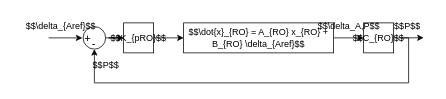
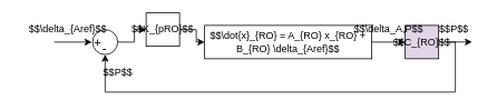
  <mxCell id="0" />
  <mxCell id="1" parent="0" />
  <mxCell id="2" style="edgeStyle=orthogonalEdgeStyle;rounded=0;orthogonalLoop=1;jettySize=auto;html=1;entryX=0;entryY=0.5;entryDx=0;entryDy=0;" edge="1" parent="1" source="3" target="11"><mxGeometry relative="1" as="geometry" /></mxCell>
  <mxCell id="3" value="$$\dot{x}_{RO} = A_{RO} x_{RO} + B_{RO} \delta_{Aref}$$" style="rounded=0;whiteSpace=wrap;html=1;" vertex="1" parent="1"><mxGeometry x="244" y="30" width="200" height="40" as="geometry" /></mxCell>
  <mxCell id="4" style="edgeStyle=orthogonalEdgeStyle;rounded=0;orthogonalLoop=1;jettySize=auto;html=1;entryX=0;entryY=0.5;entryDx=0;entryDy=0;" edge="1" parent="1" source="5" target="3"><mxGeometry relative="1" as="geometry" /></mxCell>
- <mxCell id="5" value="$$K_{pRO}$$" style="whiteSpace=wrap;html=1;" vertex="1" parent="1"><mxGeometry x="164" y="30" width="40" height="40" as="geometry" /></mxCell>
+ <mxCell id="5" value="$$K_{pRO}$$" style="whiteSpace=wrap;html=1;" vertex="1" parent="1"><mxGeometry x="174" y="15" width="40" height="40" as="geometry" /></mxCell>
  <mxCell id="6" style="edgeStyle=orthogonalEdgeStyle;rounded=0;orthogonalLoop=1;jettySize=auto;html=1;entryX=0;entryY=0.5;entryDx=0;entryDy=0;" edge="1" parent="1" source="7" target="5"><mxGeometry relative="1" as="geometry" /></mxCell>
  <mxCell id="7" value="&lt;div style=&quot;font-size: 8px;&quot;&gt;&lt;br&gt;&lt;/div&gt;" style="ellipse;whiteSpace=wrap;html=1;aspect=fixed;align=left;" vertex="1" parent="1"><mxGeometry x="110" y="35" width="30" height="30" as="geometry" /></mxCell>
  <mxCell id="8" value="+" style="text;html=1;align=center;verticalAlign=middle;resizable=0;points=[];autosize=1;strokeColor=none;fillColor=none;fontSize=15;" vertex="1" parent="1"><mxGeometry x="101" y="35" width="30" height="30" as="geometry" /></mxCell>
  <mxCell id="9" value="-" style="text;html=1;align=center;verticalAlign=middle;resizable=0;points=[];autosize=1;strokeColor=none;fillColor=none;fontSize=15;" vertex="1" parent="1"><mxGeometry x="109" y="42" width="30" height="30" as="geometry" /></mxCell>
  <mxCell id="10" style="edgeStyle=orthogonalEdgeStyle;rounded=0;orthogonalLoop=1;jettySize=auto;html=1;" edge="1" parent="1" source="11"><mxGeometry relative="1" as="geometry"><mxPoint x="125" y="65" as="targetPoint" /><Array as="points"><mxPoint x="544" y="50" /><mxPoint x="544" y="110" /><mxPoint x="125" y="110" /></Array></mxGeometry></mxCell>
- <mxCell id="11" value="$$C_{RO}$$" style="whiteSpace=wrap;html=1;" vertex="1" parent="1"><mxGeometry x="484" y="30" width="40" height="40" as="geometry" /></mxCell>
+ <mxCell id="11" value="$$C_{RO}$$" style="whiteSpace=wrap;html=1;fillColor=#e1d5e7;" vertex="1" parent="1"><mxGeometry x="484" y="30" width="40" height="40" as="geometry" /></mxCell>
  <mxCell id="12" value="$$P$$" style="text;html=1;align=center;verticalAlign=middle;resizable=0;points=[];autosize=1;strokeColor=none;fillColor=none;" vertex="1" parent="1"><mxGeometry x="110" y="72" width="60" height="30" as="geometry" /></mxCell>
  <mxCell id="13" value="$$P$$" style="text;html=1;align=center;verticalAlign=middle;resizable=0;points=[];autosize=1;strokeColor=none;fillColor=none;" vertex="1" parent="1"><mxGeometry x="512" y="20" width="60" height="30" as="geometry" /></mxCell>
  <mxCell id="14" value="" style="endArrow=classic;html=1;rounded=0;" edge="1" parent="1"><mxGeometry width="50" height="50" relative="1" as="geometry"><mxPoint x="534" y="50" as="sourcePoint" /><mxPoint x="564" y="49.8" as="targetPoint" /></mxGeometry></mxCell>
  <mxCell id="15" value="$$\delta_A,P$$" style="text;html=1;align=center;verticalAlign=middle;resizable=0;points=[];autosize=1;strokeColor=none;fillColor=none;" vertex="1" parent="1"><mxGeometry x="409" y="20" width="110" height="30" as="geometry" /></mxCell>
  <mxCell id="16" value="" style="endArrow=classic;html=1;rounded=0;" edge="1" parent="1"><mxGeometry width="50" height="50" relative="1" as="geometry"><mxPoint x="64" y="50" as="sourcePoint" /><mxPoint x="109" y="50" as="targetPoint" /></mxGeometry></mxCell>
  <mxCell id="17" value="$$\delta_{Aref}$$" style="text;html=1;align=center;verticalAlign=middle;resizable=0;points=[];autosize=1;strokeColor=none;fillColor=none;" vertex="1" parent="1"><mxGeometry x="20" y="20" width="120" height="30" as="geometry" /></mxCell>
